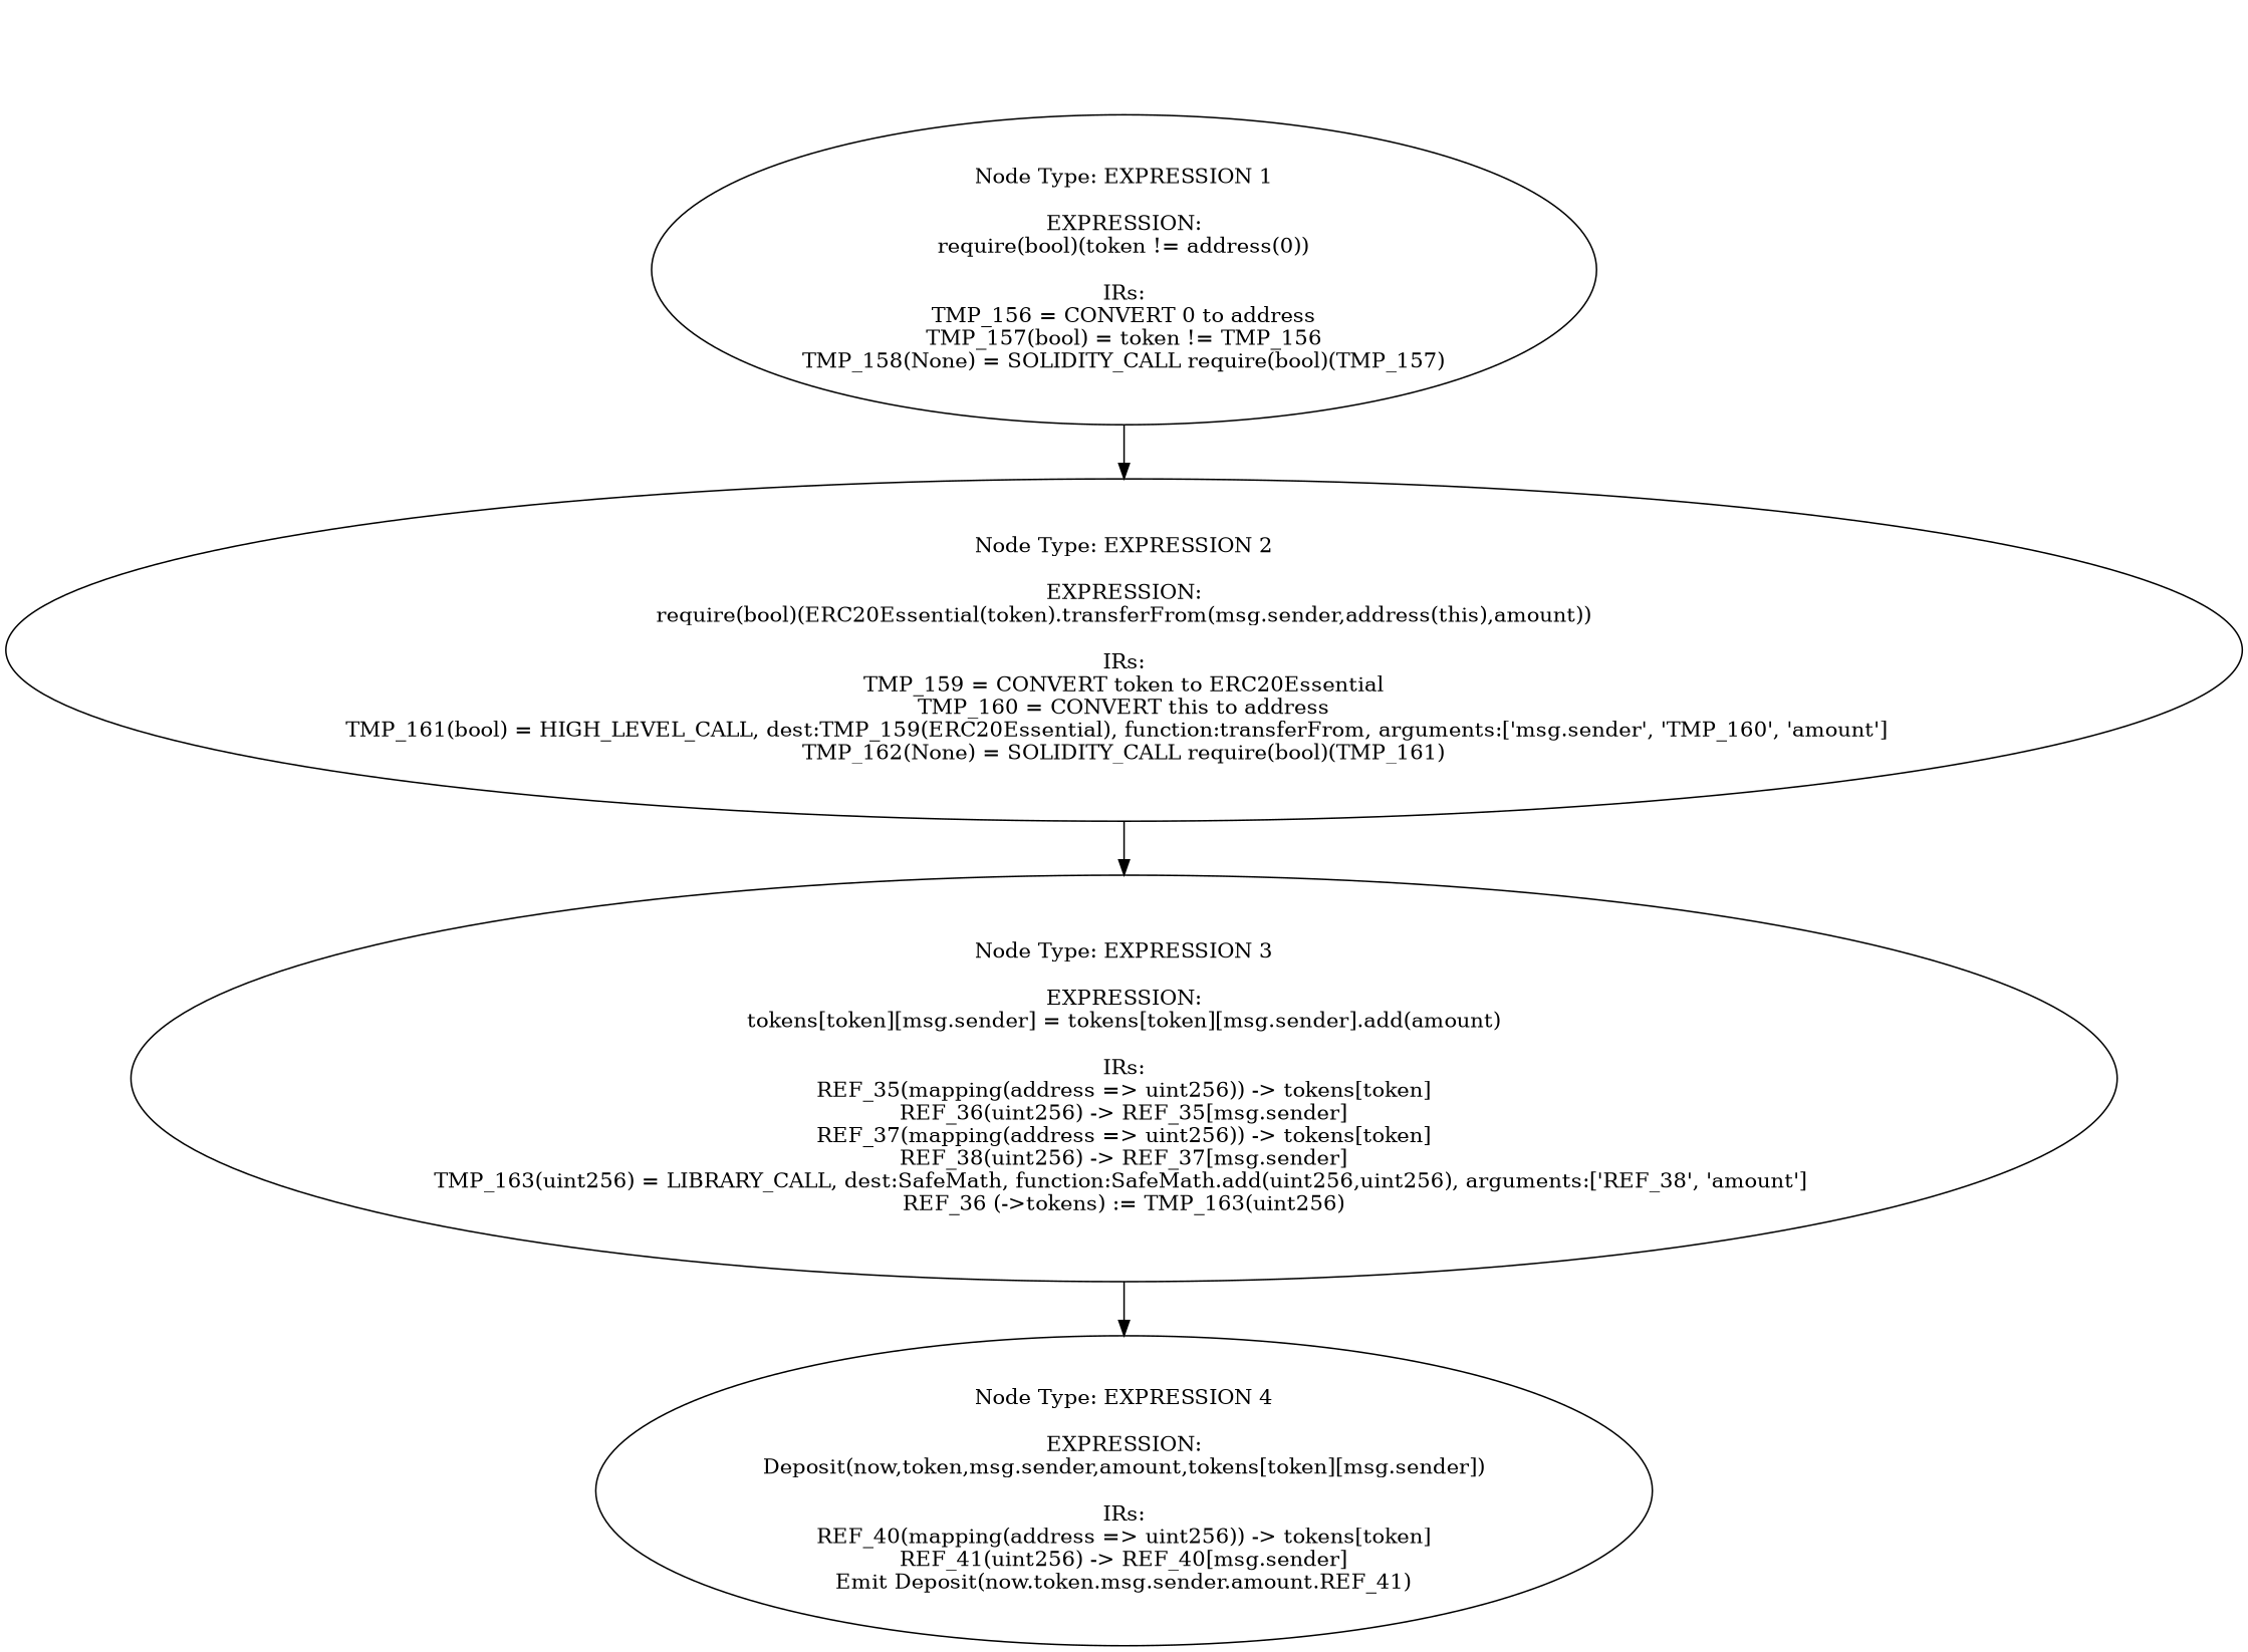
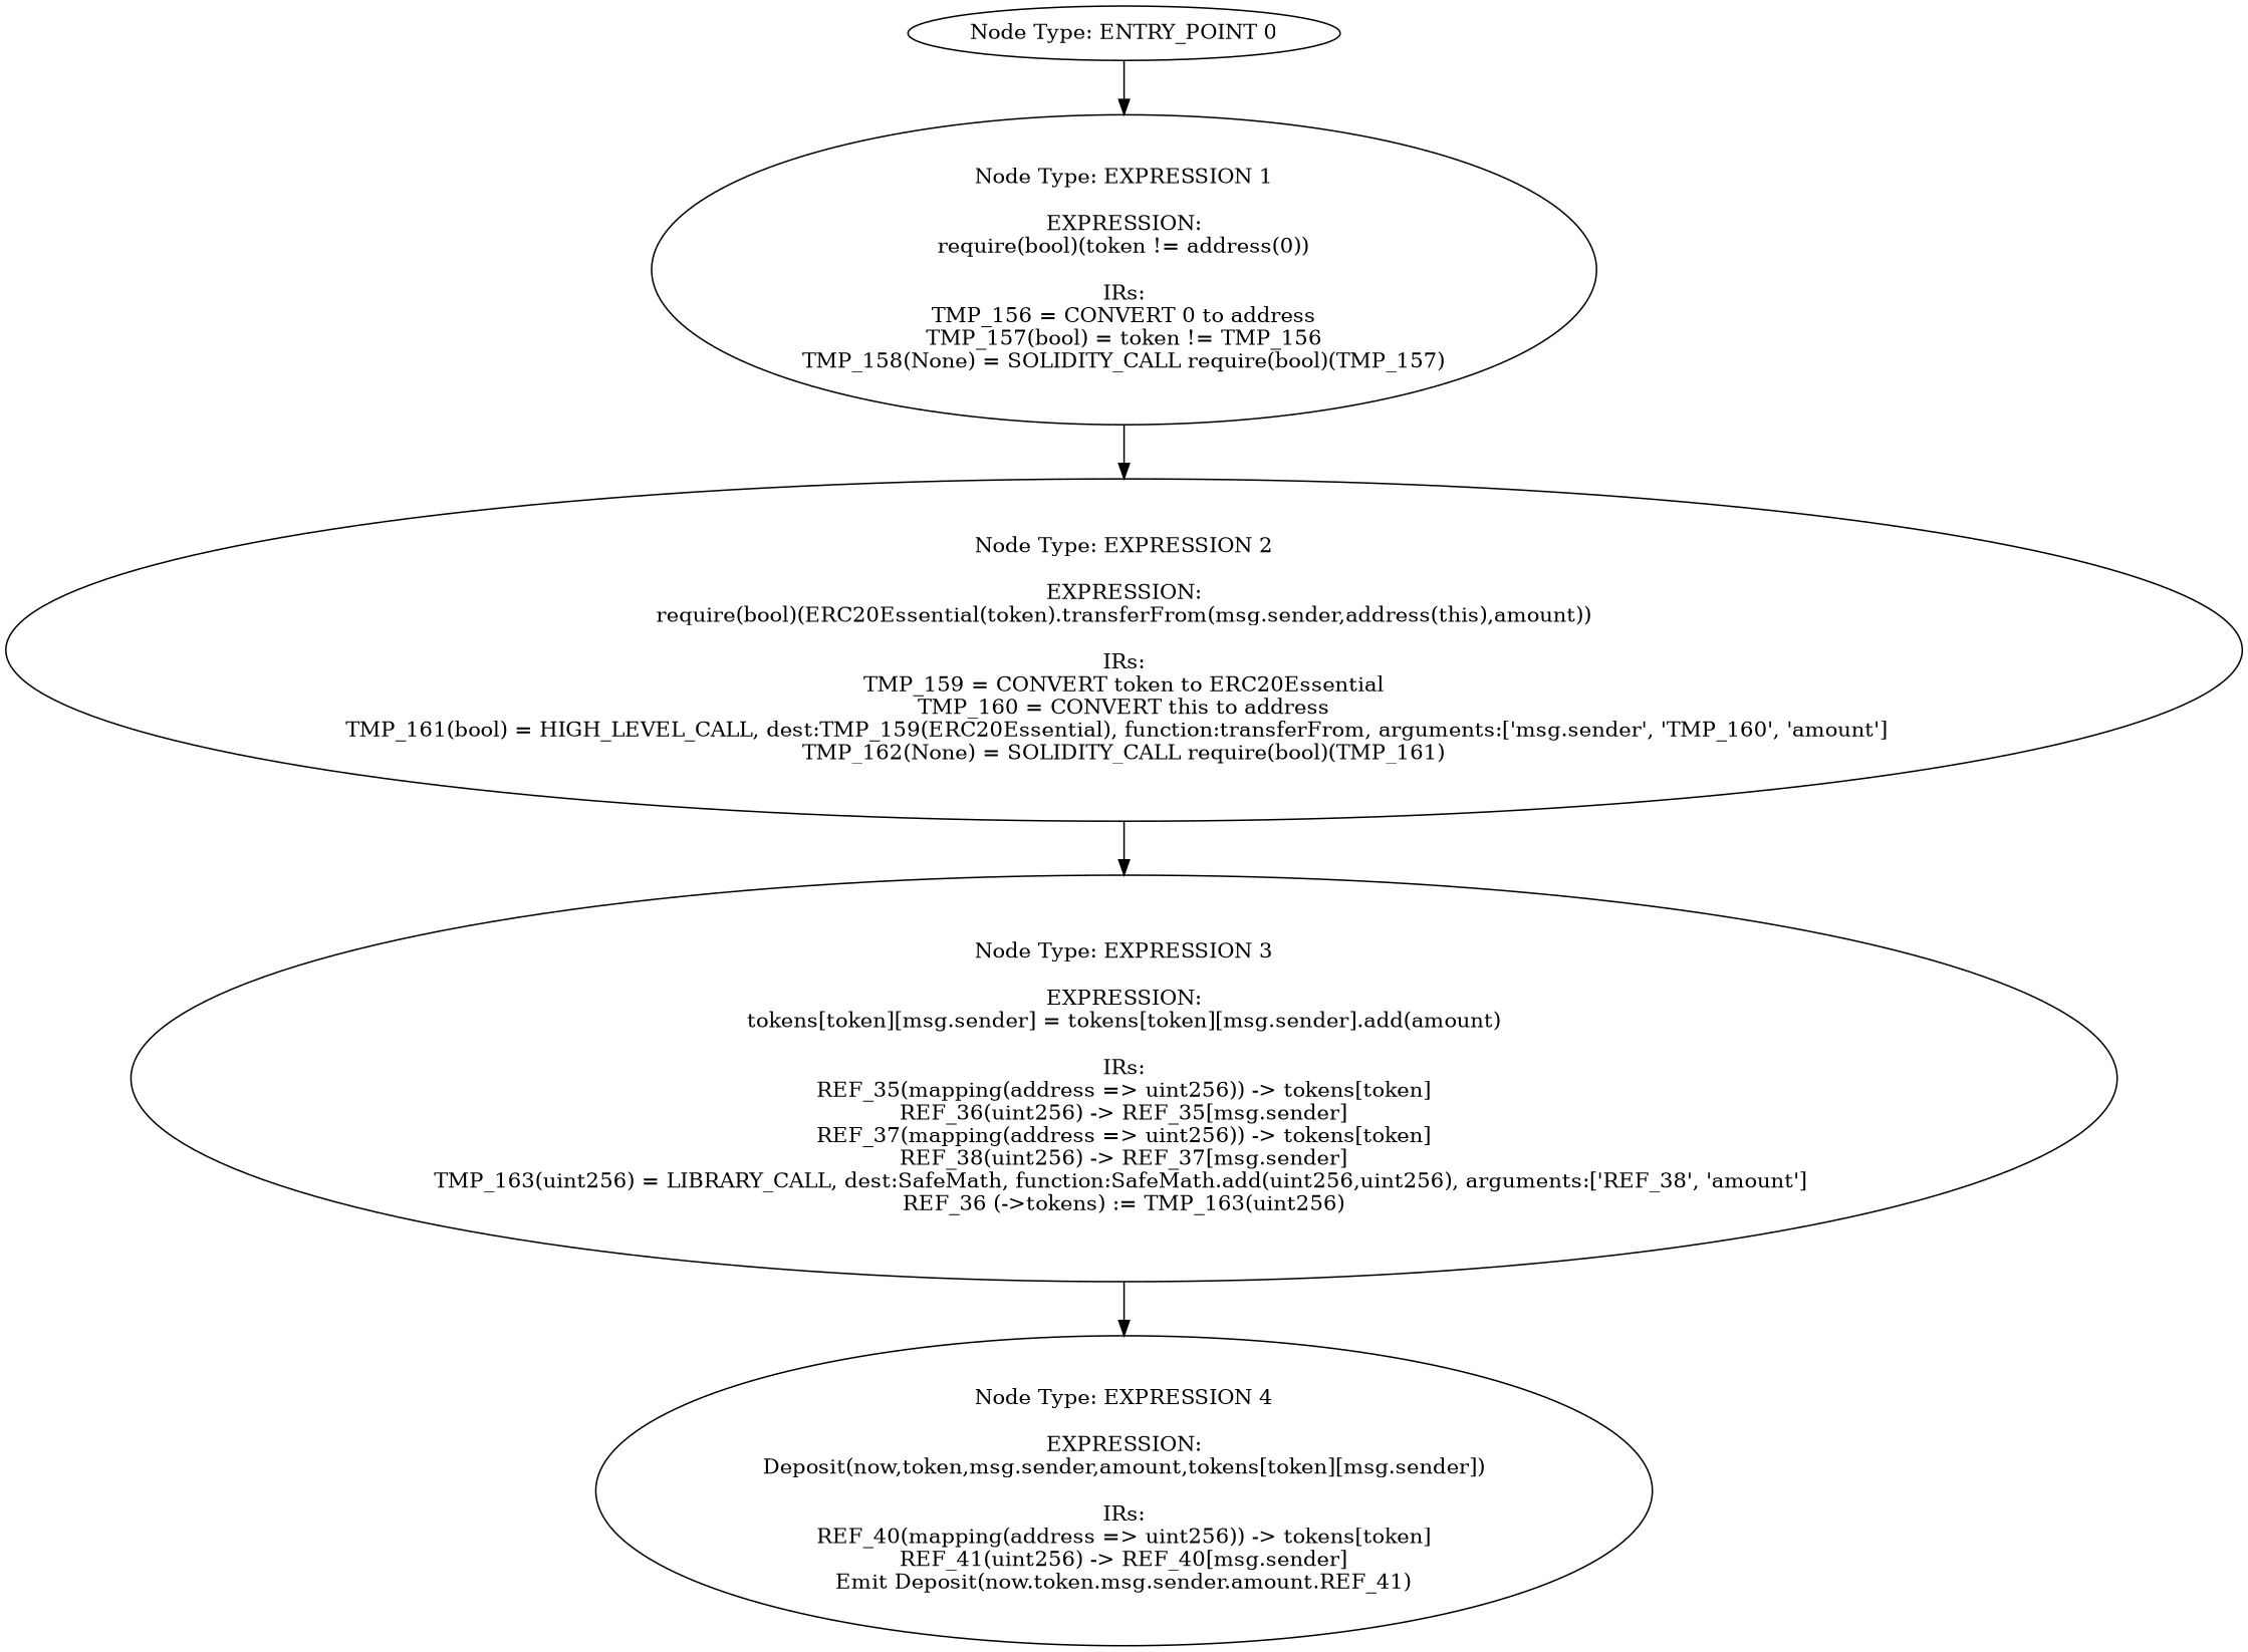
  digraph {
+   n1 [label="Node Type: ENTRY_POINT 0\n"]
    n2 [label="Node Type: EXPRESSION 1\n\nEXPRESSION:\nrequire(bool)(token != address(0))\n\nIRs:\nTMP_156 = CONVERT 0 to address\nTMP_157(bool) = token != TMP_156\nTMP_158(None) = SOLIDITY_CALL require(bool)(TMP_157)"]
    n3 [label="Node Type: EXPRESSION 2\n\nEXPRESSION:\nrequire(bool)(ERC20Essential(token).transferFrom(msg.sender,address(this),amount))\n\nIRs:\nTMP_159 = CONVERT token to ERC20Essential\nTMP_160 = CONVERT this to address\nTMP_161(bool) = HIGH_LEVEL_CALL, dest:TMP_159(ERC20Essential), function:transferFrom, arguments:['msg.sender', 'TMP_160', 'amount']  \nTMP_162(None) = SOLIDITY_CALL require(bool)(TMP_161)"]
    n4 [label="Node Type: EXPRESSION 3\n\nEXPRESSION:\ntokens[token][msg.sender] = tokens[token][msg.sender].add(amount)\n\nIRs:\nREF_35(mapping(address => uint256)) -> tokens[token]\nREF_36(uint256) -> REF_35[msg.sender]\nREF_37(mapping(address => uint256)) -> tokens[token]\nREF_38(uint256) -> REF_37[msg.sender]\nTMP_163(uint256) = LIBRARY_CALL, dest:SafeMath, function:SafeMath.add(uint256,uint256), arguments:['REF_38', 'amount'] \nREF_36 (->tokens) := TMP_163(uint256)"]
    n5 [label="Node Type: EXPRESSION 4\n\nEXPRESSION:\nDeposit(now,token,msg.sender,amount,tokens[token][msg.sender])\n\nIRs:\nREF_40(mapping(address => uint256)) -> tokens[token]\nREF_41(uint256) -> REF_40[msg.sender]\nEmit Deposit(now.token.msg.sender.amount.REF_41)"]
+   n1 -> n2
    n2 -> n3
    n3 -> n4
    n4 -> n5
  }
